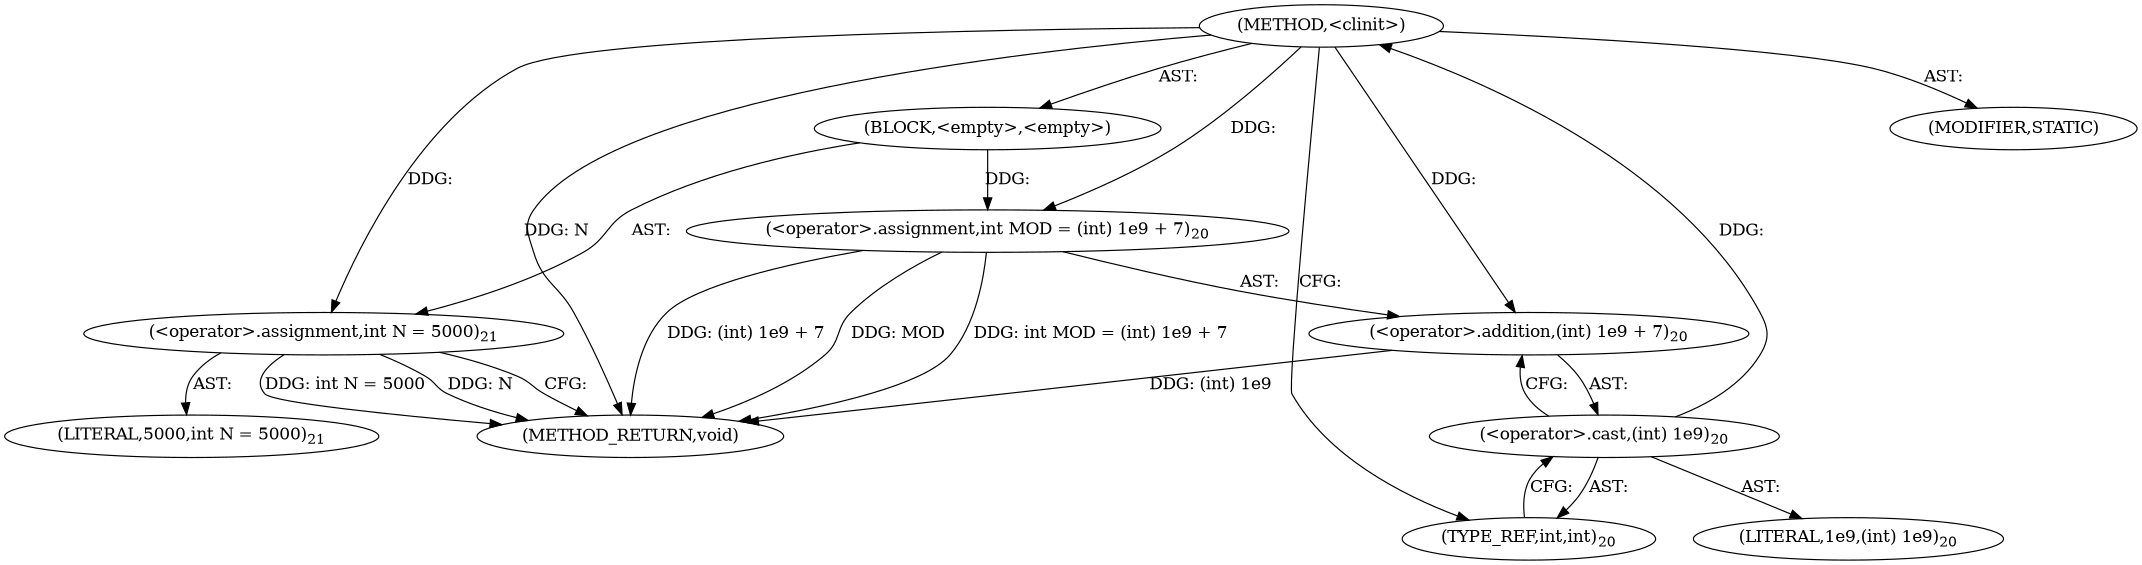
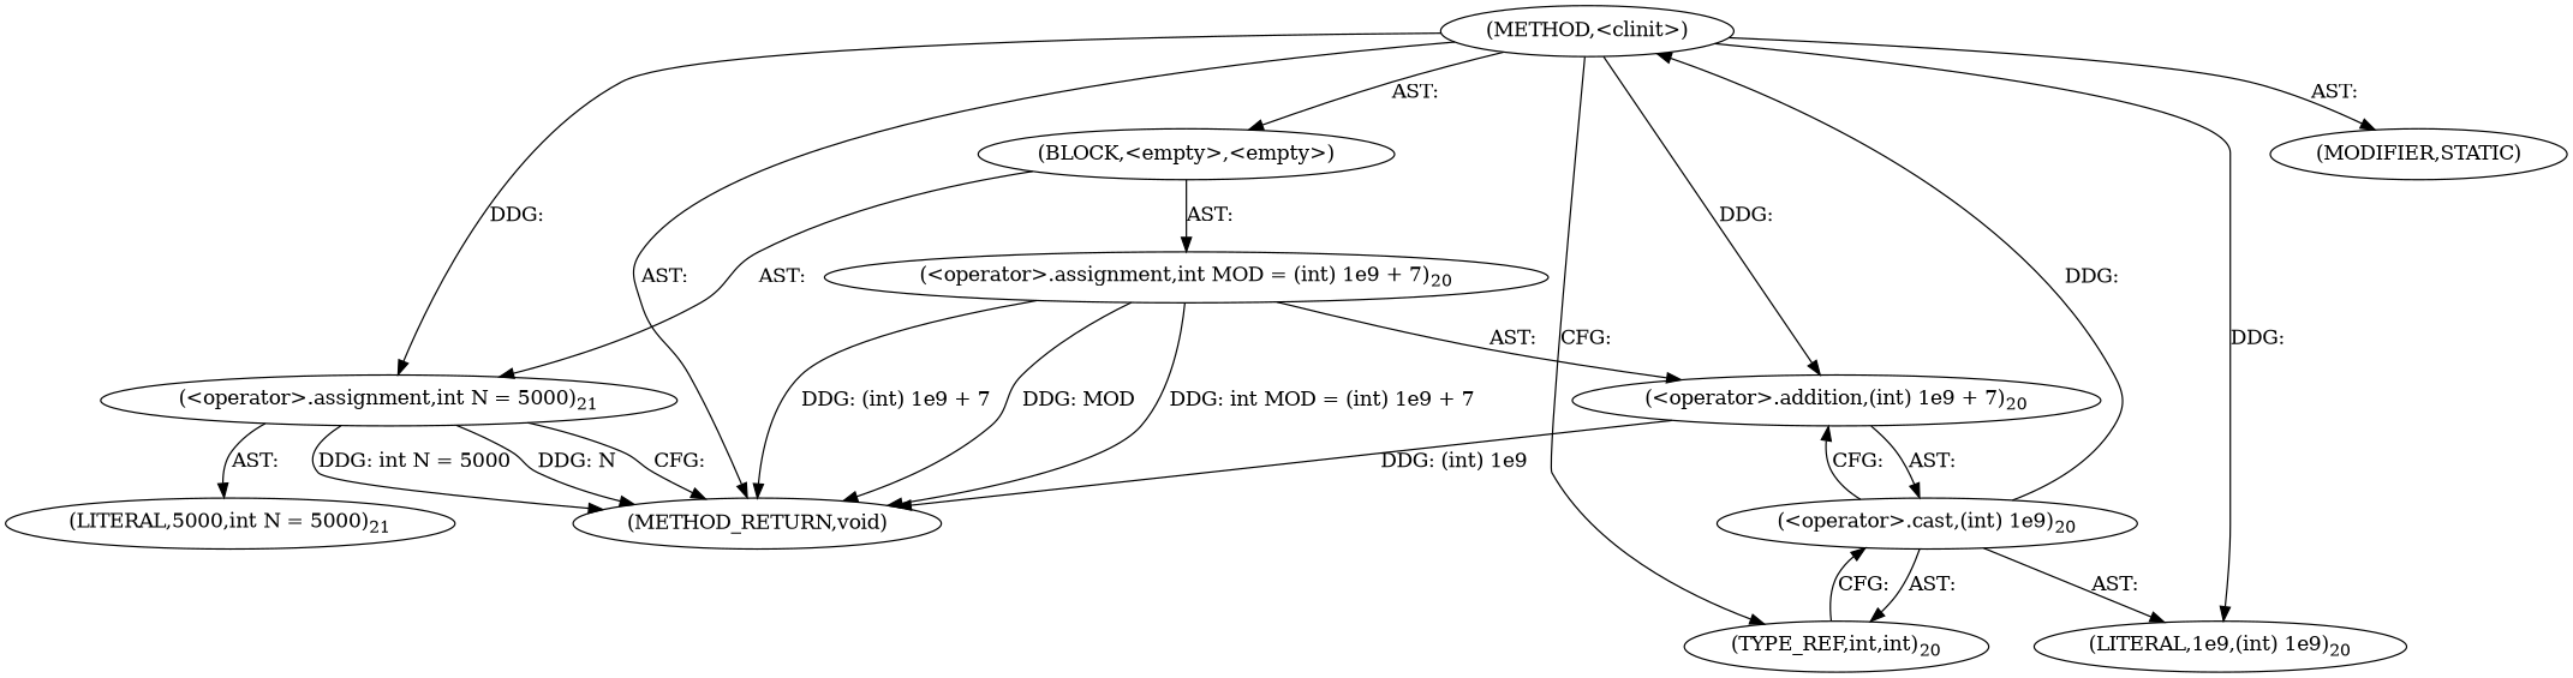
  digraph {
    n1 [label=<(METHOD,&lt;clinit&gt;)>]
    n2 [label=<(BLOCK,&lt;empty&gt;,&lt;empty&gt;)>]
    n3 [label=<(&lt;operator&gt;.assignment,int MOD = (int) 1e9 + 7)<SUB>20</SUB>>]
    n4 [label=<(&lt;operator&gt;.addition,(int) 1e9 + 7)<SUB>20</SUB>>]
    n5 [label=<(TYPE_REF,int,int)<SUB>20</SUB>>]
    n6 [label=<(&lt;operator&gt;.assignment,int N = 5000)<SUB>21</SUB>>]
    n7 [label=<(MODIFIER,STATIC)>]
    n8 [label=<(METHOD_RETURN,void)>]
    n9 [label=<(&lt;operator&gt;.cast,(int) 1e9)<SUB>20</SUB>>]
    n10 [label=<(LITERAL,1e9,(int) 1e9)<SUB>20</SUB>>]
    n11 [label=<(LITERAL,5000,int N = 5000)<SUB>21</SUB>>]
    n1 -> n2 [label="AST: "]
-   n1 -> n3 [label="DDG: "]
+   n1 -> n10 [label="DDG: "]
    n1 -> n4 [label="DDG: "]
    n1 -> n5 [label="CFG: "]
    n1 -> n6 [label="DDG: "]
    n1 -> n7 [label="AST: "]
-   n1 -> n8 [label="DDG: N"]
-   n2 -> n3 [label="DDG: "]
+   n1 -> n8 [label="AST: "]
+   n2 -> n3 [label="AST: "]
    n2 -> n6 [label="AST: "]
    n3 -> n4 [label="AST: "]
    n3 -> n8 [label="DDG: (int) 1e9 + 7"]
    n3 -> n8 [label="DDG: int MOD = (int) 1e9 + 7"]
    n3 -> n8 [label="DDG: MOD"]
    n4 -> n8 [label="DDG: (int) 1e9"]
    n4 -> n9 [label="AST: "]
    n5 -> n9 [label="CFG: "]
    n6 -> n8 [label="CFG: "]
    n6 -> n8 [label="DDG: int N = 5000"]
    n6 -> n8 [label="DDG: N"]
    n6 -> n11 [label="AST: "]
    n9 -> n1 [label="DDG: "]
    n9 -> n4 [label="CFG: "]
    n9 -> n5 [label="AST: "]
    n9 -> n10 [label="AST: "]
  }
